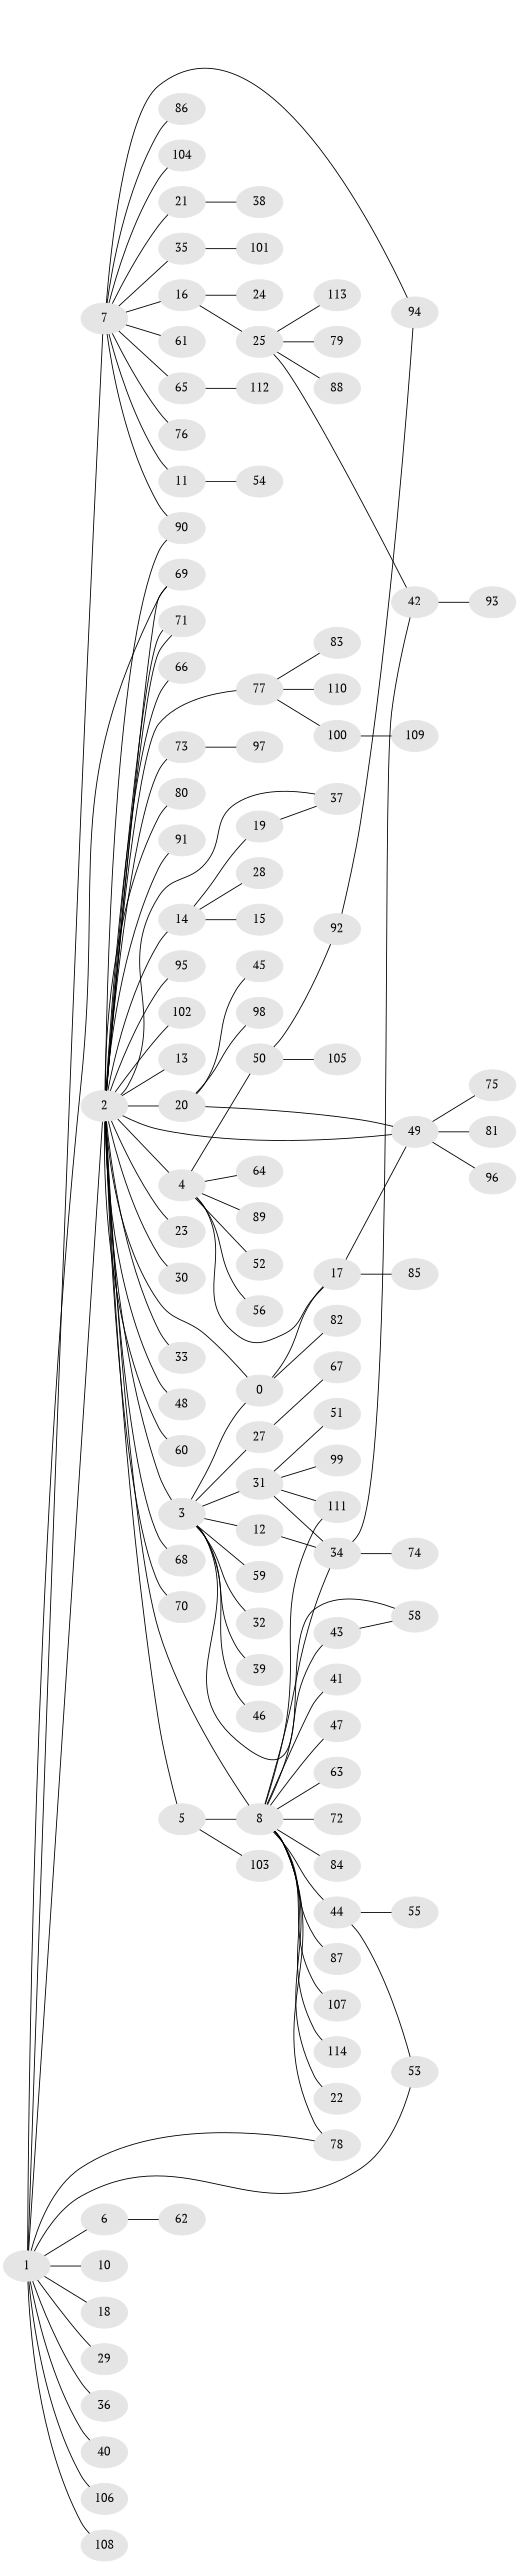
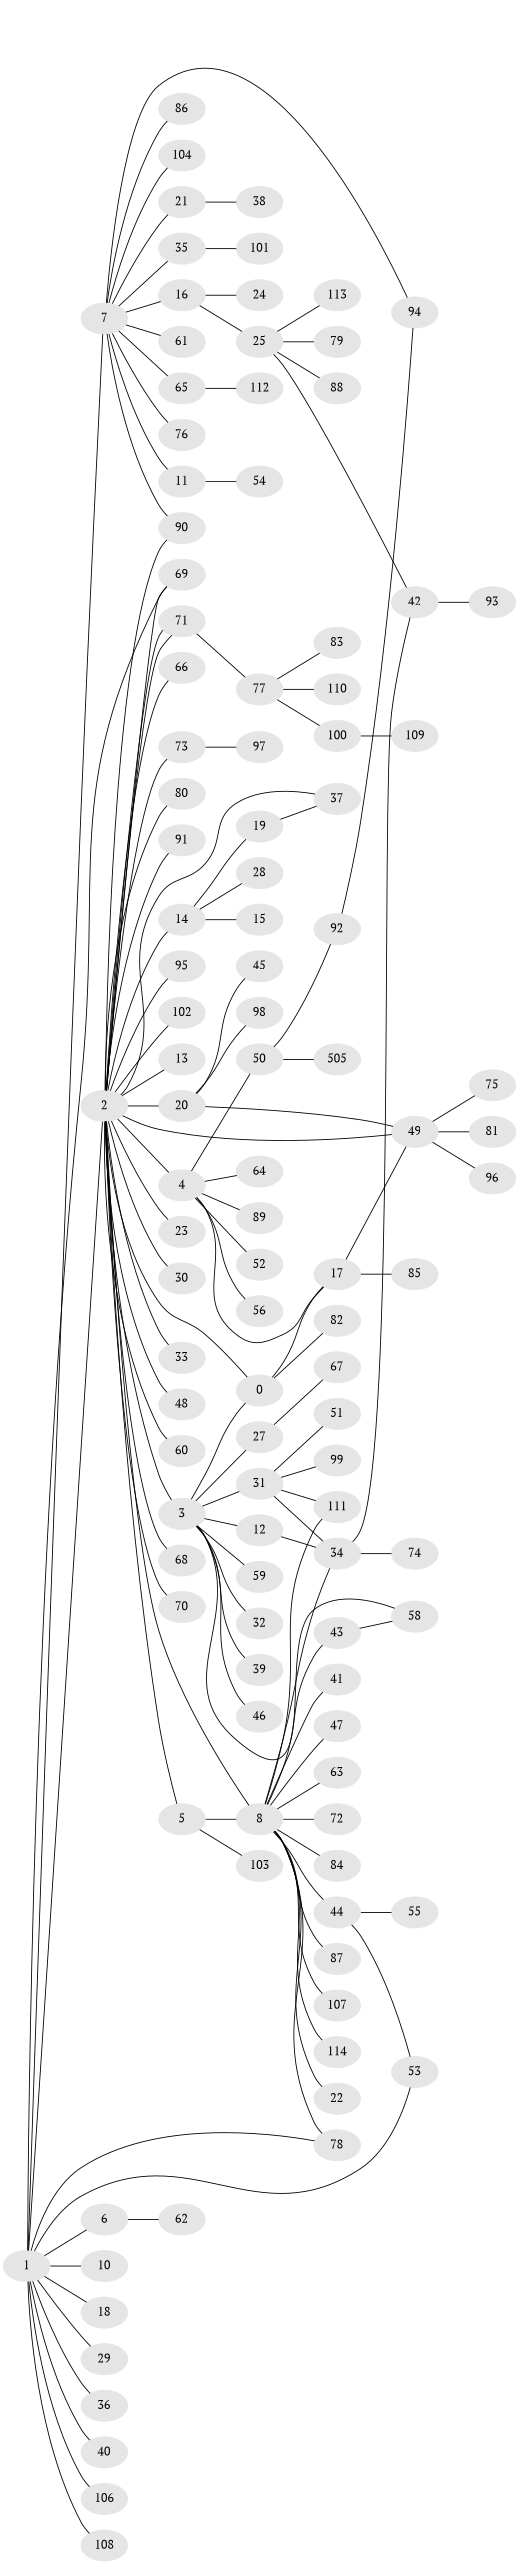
  graph {
    fontname="PT Serif"
    rankdir=LR
    node [color=gray90 fontname="PT Serif" style=filled]
    edge [fontname="PT Serif"]
    1
    2
    6
    7
    10
    18
    29
    36
    40
    53
    69
    78
    106
    108
    3
    4
    5
    8
    n19 [label=0]
    13
    14
    20
    23
    30
    33
    37
    48
    49
    60
    66
    68
    70
    71
    73
    77
    80
    90
    91
    95
    102
    62
    11
    16
    21
    35
    61
    65
    76
    86
    94
    104
    12
    27
    31
    32
    39
    46
    59
    58
    17
    50
    52
    56
    64
    89
    103
    43
    22
    34
    41
    44
    47
    63
    72
    84
    87
    107
    111
    114
    82
    15
    19
    28
    45
    98
    75
    81
    96
    97
    83
    100
    110
    67
    51
    99
    85
    92
-   105
+   105 [label=505]
    54
    24
    25
    38
    101
    112
    42
    74
    55
    79
    88
    113
    93
    109
    1 -- 2
    1 -- 6
    1 -- 7
    1 -- 10
    1 -- 18
    1 -- 29
    1 -- 36
    1 -- 40
    1 -- 53
    1 -- 69
    1 -- 78
    1 -- 106
    1 -- 108
    2 -- 69
    2 -- 3
    2 -- 4
    2 -- 5
    2 -- 8
    2 -- n19
    2 -- 13
    2 -- 14
    2 -- 20
    2 -- 23
    2 -- 30
    2 -- 33
    2 -- 37
    2 -- 48
    2 -- 49
    2 -- 60
    2 -- 66
    2 -- 68
    2 -- 70
    2 -- 71
    2 -- 71
    2 -- 73
-   2 -- 77
+   71 -- 77
    2 -- 80
    2 -- 90
    2 -- 91
    2 -- 95
    2 -- 102
    6 -- 62
    7 -- 90
    7 -- 11
    7 -- 16
    7 -- 21
    7 -- 35
    7 -- 61
    7 -- 65
    7 -- 76
    7 -- 86
    7 -- 94
    7 -- 104
    3 -- n19
    3 -- 12
    3 -- 27
    3 -- 31
    3 -- 32
    3 -- 39
    3 -- 46
    3 -- 59
    3 -- 58
    4 -- 17
    4 -- 50
    4 -- 52
    4 -- 56
    4 -- 64
    4 -- 89
    5 -- 8
    5 -- 103
    8 -- 78
    8 -- 43
    8 -- 22
    8 -- 34
    8 -- 41
    8 -- 44
    8 -- 47
    8 -- 63
    8 -- 72
    8 -- 84
    8 -- 87
    8 -- 107
    8 -- 111
    8 -- 114
    n19 -- 17
    n19 -- 82
    14 -- 15
    14 -- 19
    14 -- 28
    20 -- 49
    20 -- 45
    20 -- 98
    49 -- 75
    49 -- 81
    49 -- 96
    73 -- 97
    77 -- 83
    77 -- 100
    77 -- 110
    11 -- 54
    16 -- 24
    16 -- 25
    21 -- 38
    35 -- 101
    65 -- 112
    12 -- 34
    27 -- 67
    31 -- 34
    31 -- 111
    31 -- 51
    31 -- 99
    17 -- 49
    17 -- 85
    50 -- 92
    50 -- 105
    43 -- 58
    34 -- 42
    34 -- 74
    44 -- 53
    44 -- 55
    19 -- 37
    100 -- 109
    92 -- 94
    25 -- 42
    25 -- 79
    25 -- 88
    25 -- 113
    42 -- 93
  }
